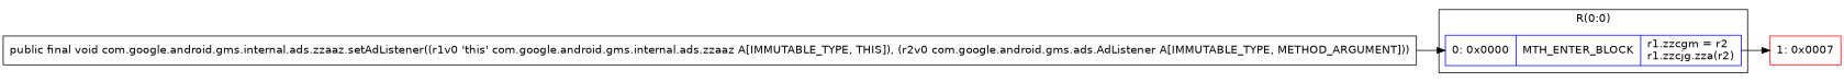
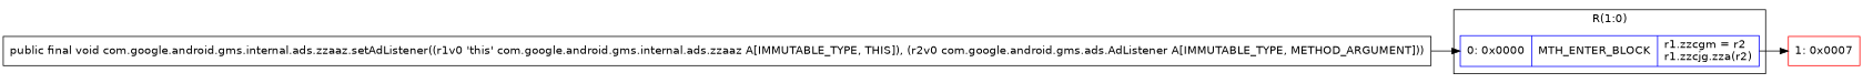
  digraph {
    rankdir=LR
    fontname="DejaVu Sans"
    node [shape=record fontname="DejaVu Sans"]
    edge [fontname="DejaVu Sans"]
    n1 [color=blue label="{0\:\ 0x0000|MTH_ENTER_BLOCK\l|r1.zzcgm = r2\lr1.zzcjg.zza(r2)\l}"]
    n2 [color=red label="{1\:\ 0x0007}"]
    n3 [label="{public final void com.google.android.gms.internal.ads.zzaaz.setAdListener((r1v0 'this' com.google.android.gms.internal.ads.zzaaz A[IMMUTABLE_TYPE, THIS]), (r2v0 com.google.android.gms.ads.AdListener A[IMMUTABLE_TYPE, METHOD_ARGUMENT])) }"]
    subgraph cluster_1 {
-     label="R(0:0)"
+     label="R(1:0)"
      n1
    }
    n1 -> n2
    n3 -> n1
  }
